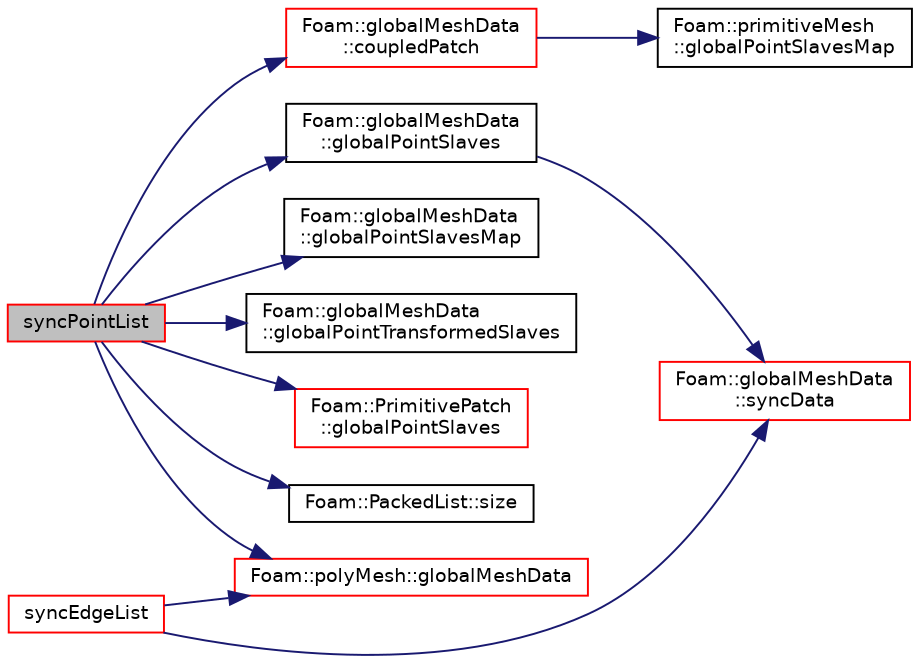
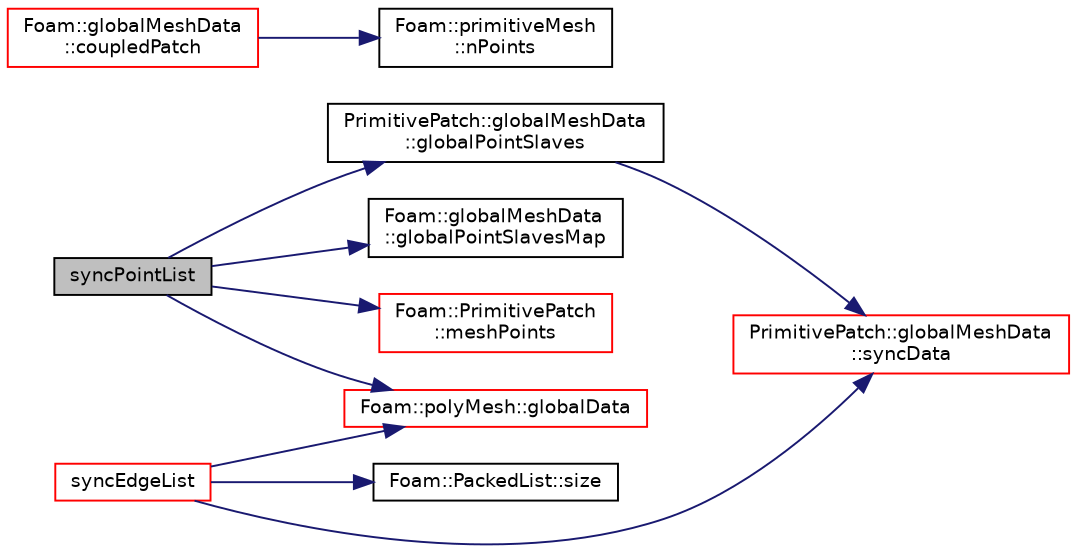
  digraph {
    rankdir=LR
    node [color=black fontname=Helvetica fontsize=10 shape=record]
    edge [color=midnightblue fontname=Helvetica fontsize=10 labelfontname=Helvetica labelfontsize=10 style=solid]
-   n1 [color=red fillcolor=grey75 fontcolor=black height=0.2 label=syncPointList style=filled width=0.4]
+   n1 [fillcolor=grey75 fontcolor=black height=0.2 label=syncPointList style=filled width=0.4]
    n2 [color=red height=0.2 label="Foam::globalMeshData\l::coupledPatch" width=0.4]
-   n3 [color=red height=0.2 label="Foam::polyMesh::globalMeshData" width=0.4]
-   n4 [height=0.2 label="Foam::globalMeshData\l::globalPointSlaves" width=0.4]
+   n3 [color=red height=0.2 label="Foam::polyMesh::globalData" width=0.4]
+   n4 [height=0.2 label="PrimitivePatch::globalMeshData\l::globalPointSlaves" width=0.4]
    n5 [height=0.2 label="Foam::globalMeshData\l::globalPointSlavesMap" width=0.4]
-   n6 [height=0.2 label="Foam::globalMeshData\l::globalPointTransformedSlaves" width=0.4]
-   n7 [color=red height=0.2 label="Foam::PrimitivePatch\l::globalPointSlaves" width=0.4]
+   n7 [color=red height=0.2 label="Foam::PrimitivePatch\l::meshPoints" width=0.4]
    n8 [height=0.2 label="Foam::PackedList::size" width=0.4]
-   n9 [height=0.2 label="Foam::primitiveMesh\l::globalPointSlavesMap" width=0.4]
-   n10 [color=red height=0.2 label="Foam::globalMeshData\l::syncData" width=0.4]
+   n9 [height=0.2 label="Foam::primitiveMesh\l::nPoints" width=0.4]
+   n10 [color=red height=0.2 label="PrimitivePatch::globalMeshData\l::syncData" width=0.4]
    n11 [color=red height=0.2 label=syncEdgeList width=0.4]
-   n1 -> n2
    n1 -> n3
    n1 -> n4
    n1 -> n5
-   n1 -> n6
    n1 -> n7
-   n1 -> n8
+   n11 -> n8
    n2 -> n9
    n4 -> n10
    n11 -> n3
    n11 -> n10
  }
